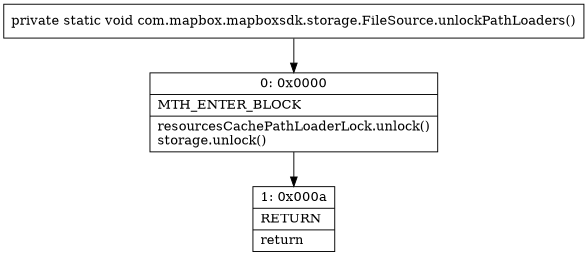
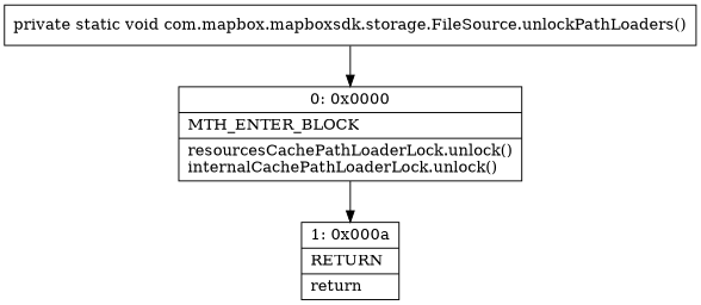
  digraph {
    node [shape=record]
-   n1 [label="{0\:\ 0x0000|MTH_ENTER_BLOCK\l|resourcesCachePathLoaderLock.unlock()\lstorage.unlock()\l}"]
+   n1 [label="{0\:\ 0x0000|MTH_ENTER_BLOCK\l|resourcesCachePathLoaderLock.unlock()\linternalCachePathLoaderLock.unlock()\l}"]
    n2 [label="{1\:\ 0x000a|RETURN\l|return\l}"]
    n3 [label="{private static void com.mapbox.mapboxsdk.storage.FileSource.unlockPathLoaders() }"]
    n1 -> n2
    n3 -> n1
  }
